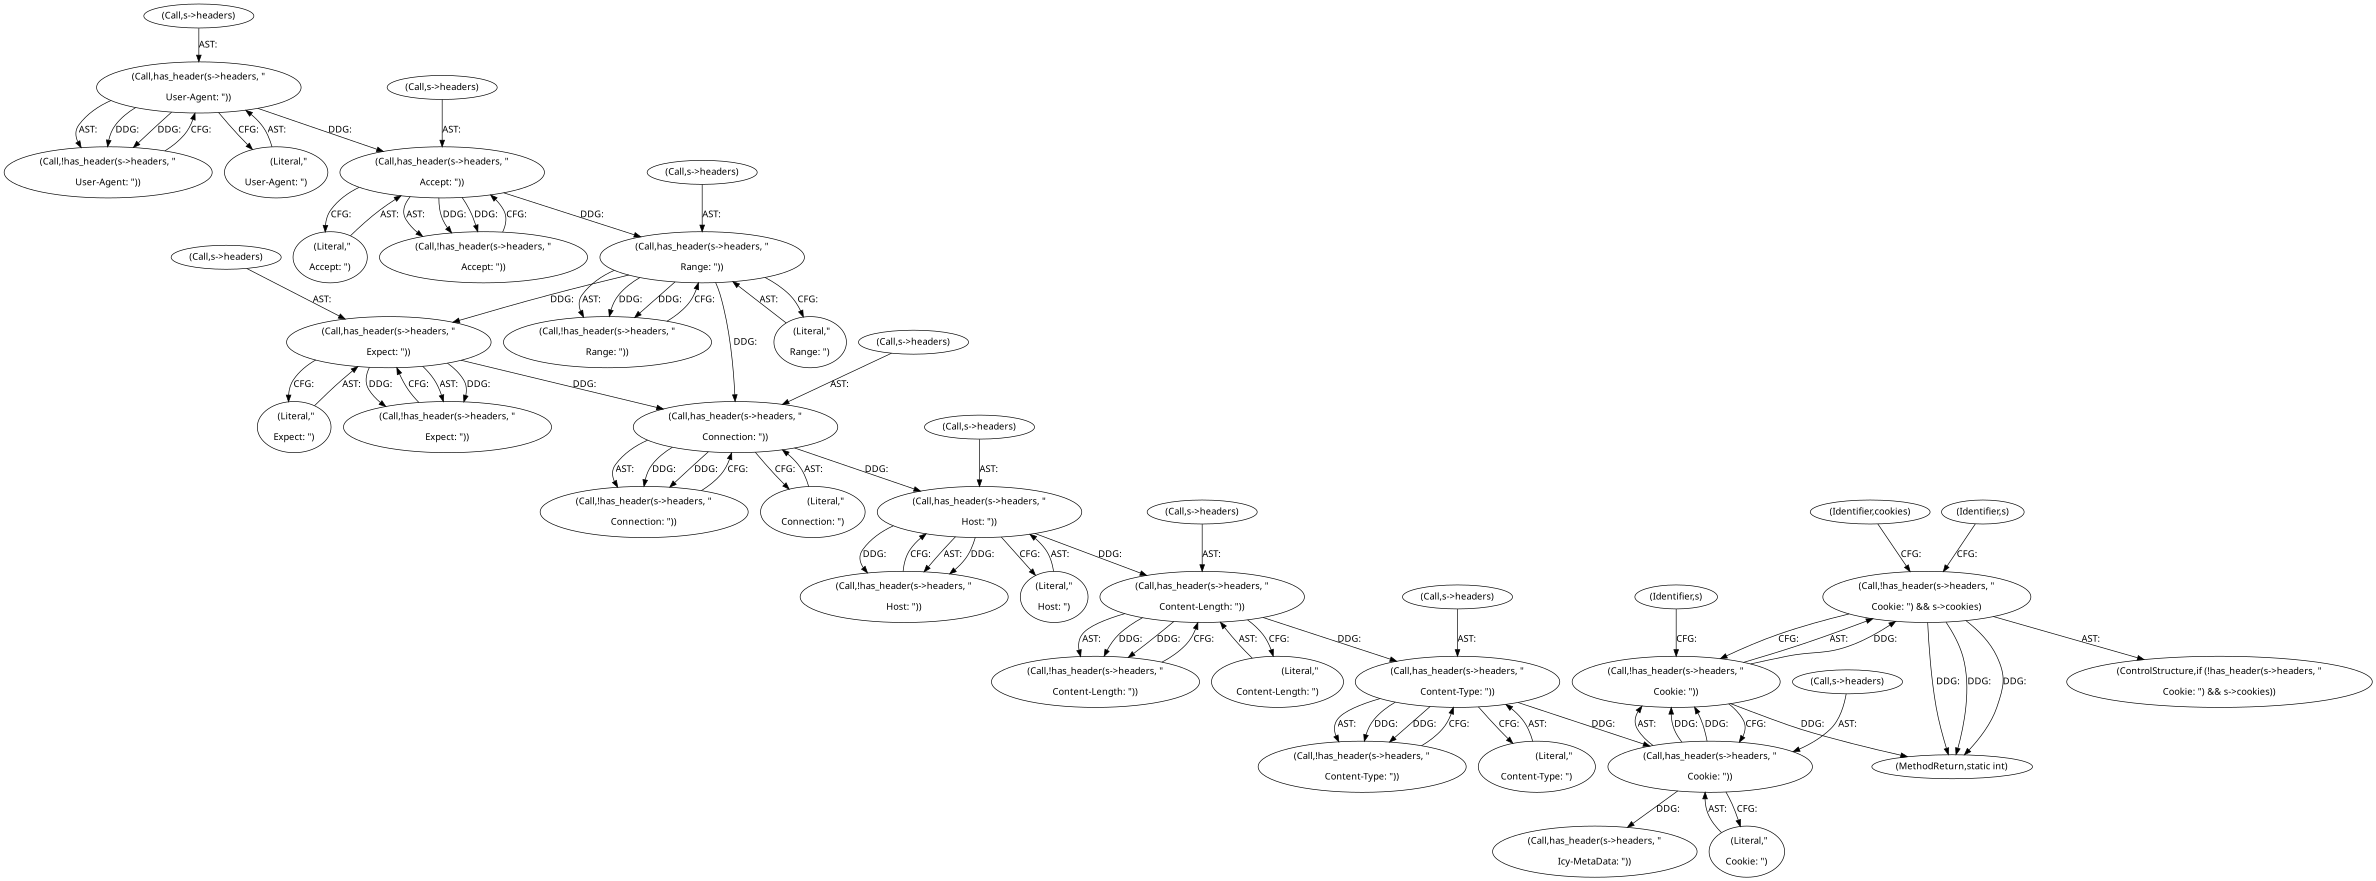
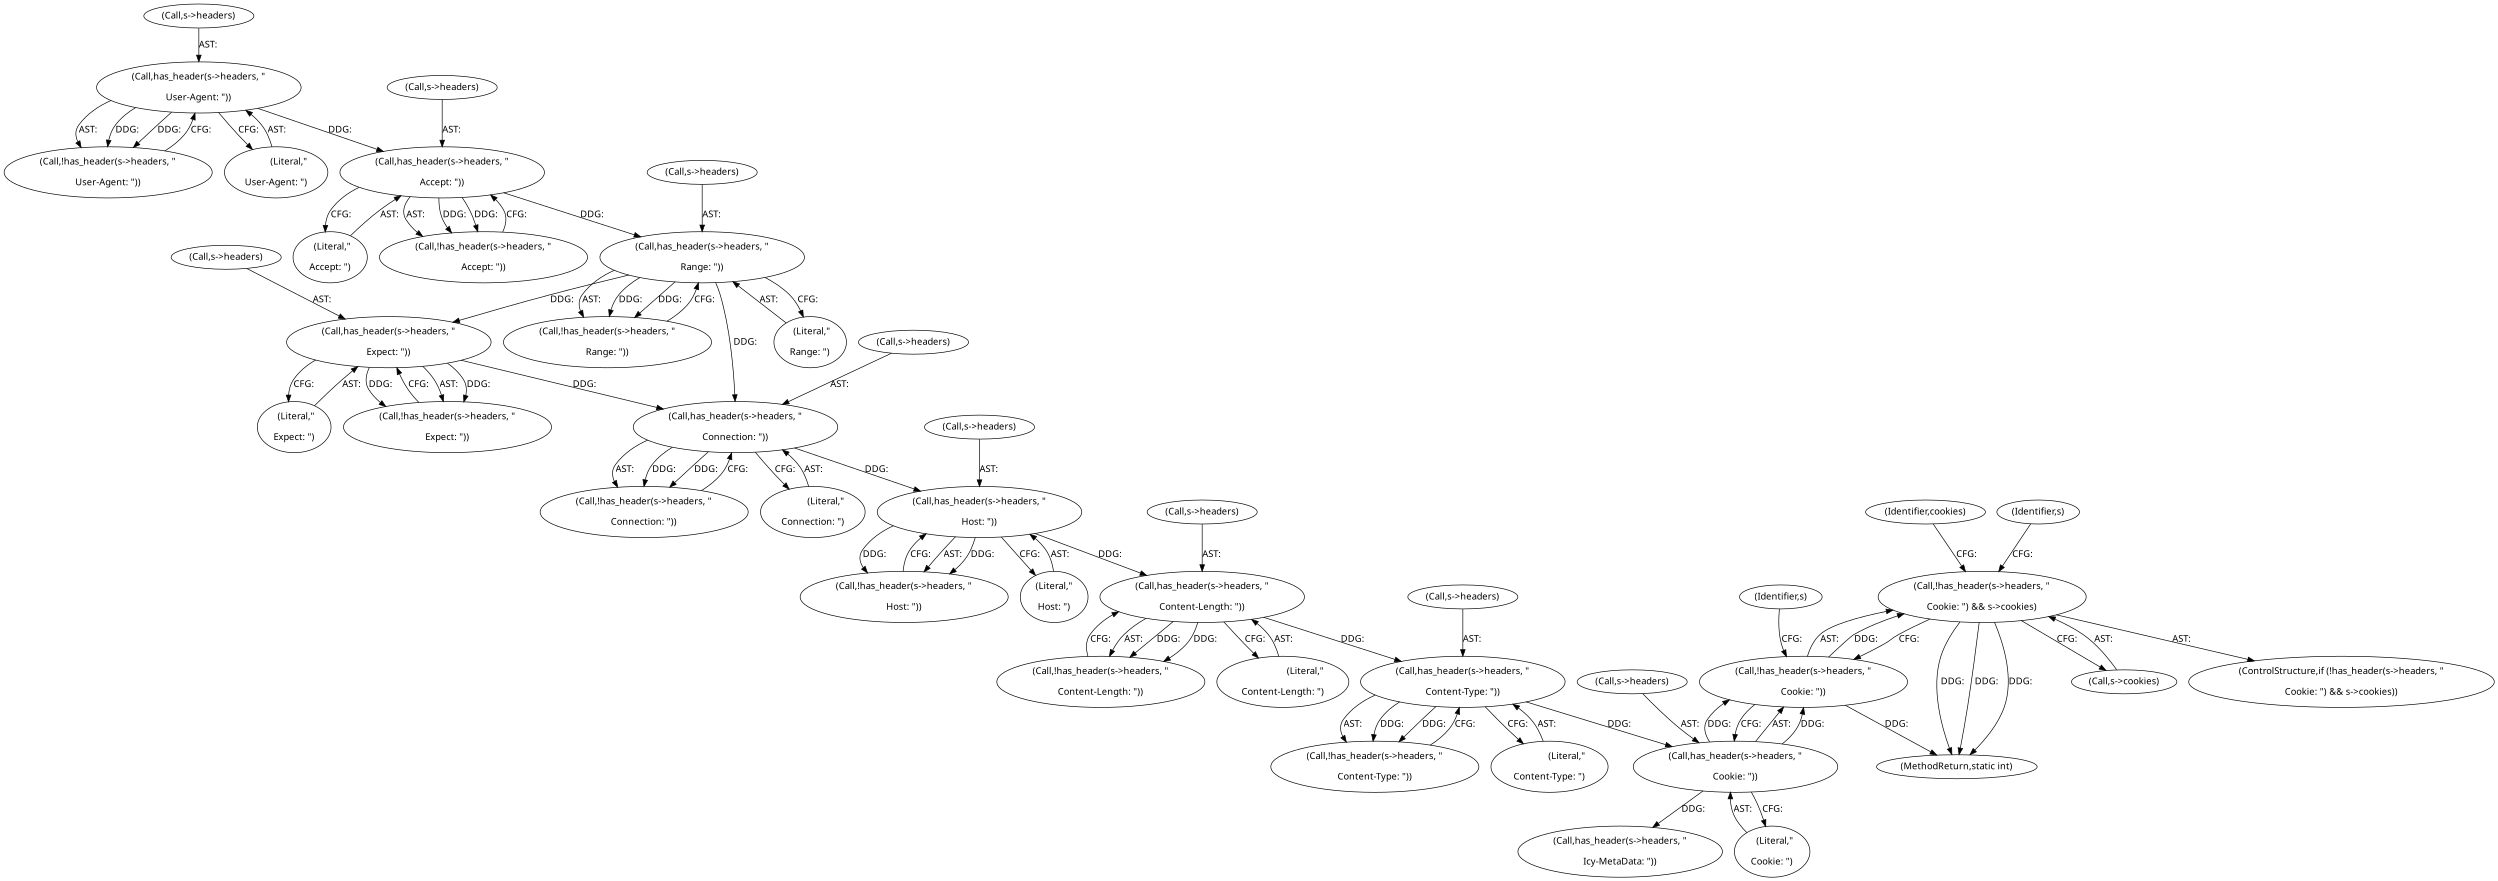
  digraph {
    fontname="Noto Sans"
    node [fontname="Noto Sans"]
    edge [fontname="Noto Sans"]
    n1 [label="(Call,!has_header(s->headers, \"\r\nCookie: \") && s->cookies)"]
    n2 [label="(Call,!has_header(s->headers, \"\r\nCookie: \"))"]
    n3 [label="(MethodReturn,static int)"]
+   n4 [label="(Call,s->cookies)"]
    n5 [label="(ControlStructure,if (!has_header(s->headers, \"\r\nCookie: \") && s->cookies))"]
    n6 [label="(Call,has_header(s->headers, \"\r\nCookie: \"))"]
    n7 [label="(Call,has_header(s->headers, \"\r\nIcy-MetaData: \"))"]
    n8 [label="(Literal,\"\r\nCookie: \")"]
    n9 [label="(Call,has_header(s->headers, \"\r\nContent-Type: \"))"]
    n10 [label="(Literal,\"\r\nContent-Type: \")"]
    n11 [label="(Call,!has_header(s->headers, \"\r\nContent-Type: \"))"]
    n12 [label="(Call,has_header(s->headers, \"\r\nContent-Length: \"))"]
    n13 [label="(Literal,\"\r\nContent-Length: \")"]
    n14 [label="(Call,!has_header(s->headers, \"\r\nContent-Length: \"))"]
    n15 [label="(Call,has_header(s->headers, \"\r\nHost: \"))"]
    n16 [label="(Literal,\"\r\nHost: \")"]
    n17 [label="(Call,!has_header(s->headers, \"\r\nHost: \"))"]
    n18 [label="(Call,has_header(s->headers, \"\r\nConnection: \"))"]
    n19 [label="(Call,!has_header(s->headers, \"\r\nConnection: \"))"]
    n20 [label="(Literal,\"\r\nConnection: \")"]
    n21 [label="(Call,has_header(s->headers, \"\r\nRange: \"))"]
    n22 [label="(Call,has_header(s->headers, \"\r\nExpect: \"))"]
    n23 [label="(Call,!has_header(s->headers, \"\r\nRange: \"))"]
    n24 [label="(Literal,\"\r\nRange: \")"]
    n25 [label="(Call,has_header(s->headers, \"\r\nAccept: \"))"]
    n26 [label="(Literal,\"\r\nAccept: \")"]
    n27 [label="(Call,!has_header(s->headers, \"\r\nAccept: \"))"]
    n28 [label="(Call,has_header(s->headers, \"\r\nUser-Agent: \"))"]
    n29 [label="(Call,!has_header(s->headers, \"\r\nUser-Agent: \"))"]
    n30 [label="(Literal,\"\r\nUser-Agent: \")"]
    n31 [label="(Call,!has_header(s->headers, \"\r\nExpect: \"))"]
    n32 [label="(Literal,\"\r\nExpect: \")"]
    n33 [label="(Identifier,cookies)"]
    n34 [label="(Identifier,s)"]
    n35 [label="(Call,s->headers)"]
    n36 [label="(Call,s->headers)"]
    n37 [label="(Call,s->headers)"]
    n38 [label="(Call,s->headers)"]
    n39 [label="(Call,s->headers)"]
    n40 [label="(Call,s->headers)"]
    n41 [label="(Call,s->headers)"]
    n42 [label="(Identifier,s)"]
    n43 [label="(Call,s->headers)"]
    n44 [label="(Call,s->headers)"]
    n1 -> n2 [label="CFG: "]
    n1 -> n3 [label="DDG: "]
    n1 -> n3 [label="DDG: "]
    n1 -> n3 [label="DDG: "]
+   n1 -> n4 [label="CFG: "]
    n1 -> n5 [label="AST: "]
    n2 -> n1 [label="AST: "]
    n2 -> n1 [label="DDG: "]
    n2 -> n3 [label="DDG: "]
    n2 -> n6 [label="CFG: "]
+   n4 -> n1 [label="AST: "]
    n6 -> n2 [label="AST: "]
    n6 -> n2 [label="DDG: "]
    n6 -> n2 [label="DDG: "]
    n6 -> n7 [label="DDG: "]
    n6 -> n8 [label="CFG: "]
    n8 -> n6 [label="AST: "]
    n9 -> n6 [label="DDG: "]
    n9 -> n10 [label="CFG: "]
    n9 -> n11 [label="AST: "]
    n9 -> n11 [label="DDG: "]
    n9 -> n11 [label="DDG: "]
    n10 -> n9 [label="AST: "]
    n11 -> n9 [label="CFG: "]
    n12 -> n9 [label="DDG: "]
    n12 -> n13 [label="CFG: "]
    n12 -> n14 [label="AST: "]
    n12 -> n14 [label="DDG: "]
    n12 -> n14 [label="DDG: "]
    n13 -> n12 [label="AST: "]
    n14 -> n12 [label="CFG: "]
    n15 -> n12 [label="DDG: "]
    n15 -> n16 [label="CFG: "]
    n15 -> n17 [label="AST: "]
    n15 -> n17 [label="DDG: "]
    n15 -> n17 [label="DDG: "]
    n16 -> n15 [label="AST: "]
    n17 -> n15 [label="CFG: "]
    n18 -> n15 [label="DDG: "]
    n18 -> n19 [label="AST: "]
    n18 -> n19 [label="DDG: "]
    n18 -> n19 [label="DDG: "]
    n18 -> n20 [label="CFG: "]
    n19 -> n18 [label="CFG: "]
    n20 -> n18 [label="AST: "]
    n21 -> n18 [label="DDG: "]
    n21 -> n22 [label="DDG: "]
    n21 -> n23 [label="AST: "]
    n21 -> n23 [label="DDG: "]
    n21 -> n23 [label="DDG: "]
    n21 -> n24 [label="CFG: "]
    n22 -> n18 [label="DDG: "]
    n22 -> n31 [label="AST: "]
    n22 -> n31 [label="DDG: "]
    n22 -> n31 [label="DDG: "]
    n22 -> n32 [label="CFG: "]
    n23 -> n21 [label="CFG: "]
    n24 -> n21 [label="AST: "]
    n25 -> n21 [label="DDG: "]
    n25 -> n26 [label="CFG: "]
    n25 -> n27 [label="AST: "]
    n25 -> n27 [label="DDG: "]
    n25 -> n27 [label="DDG: "]
    n26 -> n25 [label="AST: "]
    n27 -> n25 [label="CFG: "]
    n28 -> n25 [label="DDG: "]
    n28 -> n29 [label="AST: "]
    n28 -> n29 [label="DDG: "]
    n28 -> n29 [label="DDG: "]
    n28 -> n30 [label="CFG: "]
    n29 -> n28 [label="CFG: "]
    n30 -> n28 [label="AST: "]
    n31 -> n22 [label="CFG: "]
    n32 -> n22 [label="AST: "]
    n33 -> n1 [label="CFG: "]
    n34 -> n2 [label="CFG: "]
    n35 -> n28 [label="AST: "]
    n36 -> n9 [label="AST: "]
    n37 -> n12 [label="AST: "]
    n38 -> n15 [label="AST: "]
    n39 -> n25 [label="AST: "]
    n40 -> n18 [label="AST: "]
    n41 -> n22 [label="AST: "]
    n42 -> n1 [label="CFG: "]
    n43 -> n21 [label="AST: "]
    n44 -> n6 [label="AST: "]
  }
